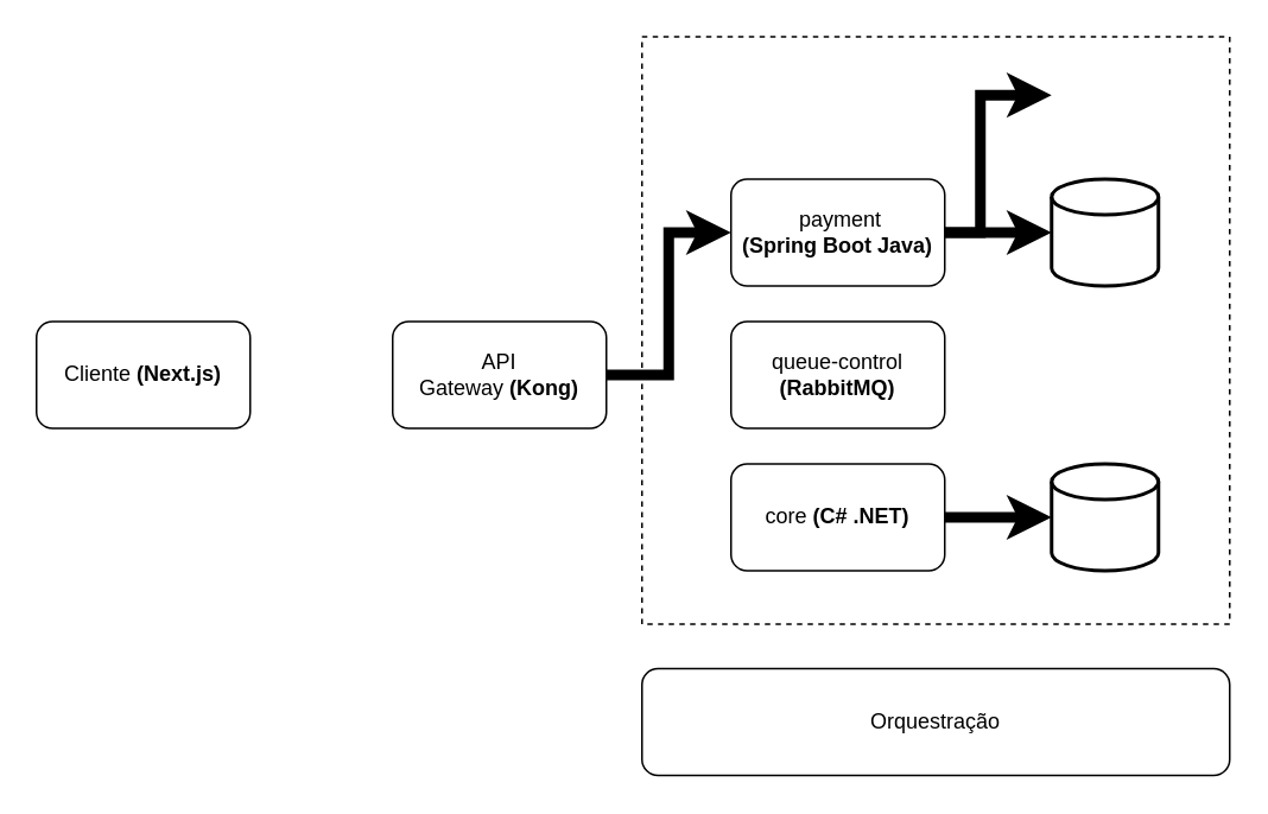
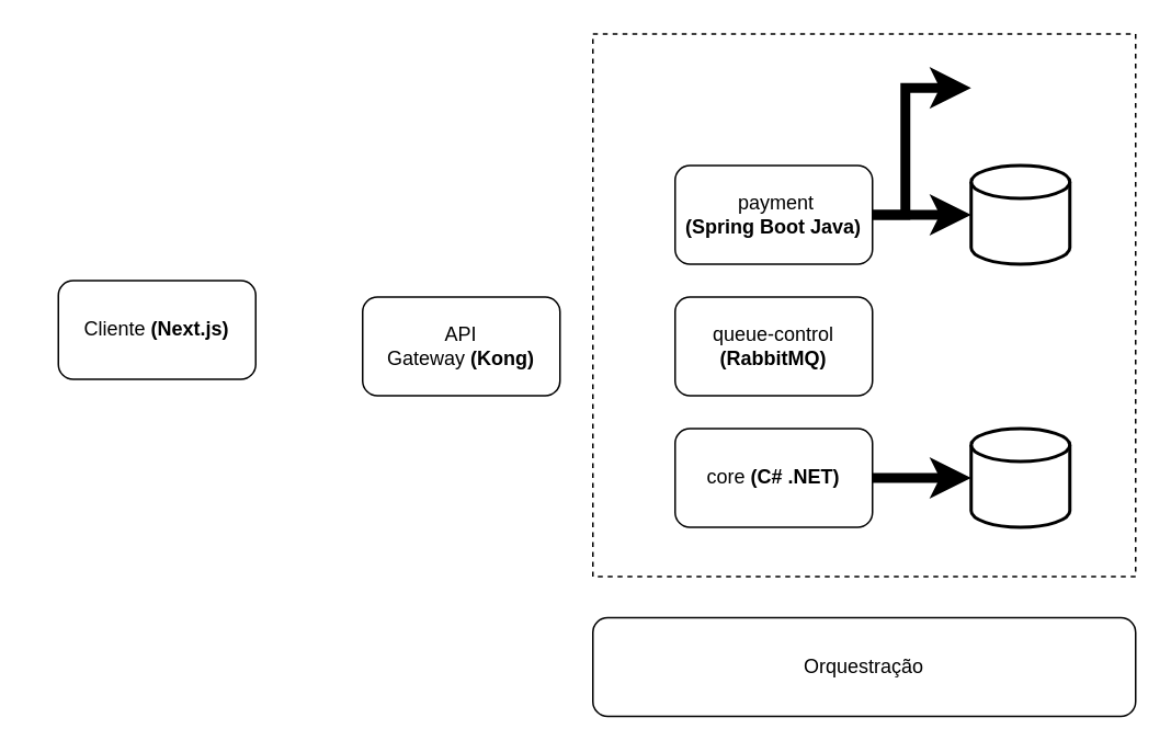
  <mxCell id="0" />
  <mxCell id="1" parent="0" />
  <mxCell id="2" value="" style="shape=image;verticalLabelPosition=bottom;labelBackgroundColor=default;verticalAlign=top;aspect=fixed;imageAspect=0;image=https://seeklogo.com/images/M/microsoft-sql-server-logo-96AF49E2B3-seeklogo.com.png;" vertex="1" parent="1"><mxGeometry x="595.31" y="270" width="49.38" height="40" as="geometry" /></mxCell>
  <mxCell id="3" value="" style="shape=image;verticalLabelPosition=bottom;labelBackgroundColor=default;verticalAlign=top;aspect=fixed;imageAspect=0;image=https://miro.medium.com/v2/resize:fit:512/1*doAg1_fMQKWFoub-6gwUiQ.png;" vertex="1" parent="1"><mxGeometry x="596.13" y="106.13" width="47.75" height="47.75" as="geometry" /></mxCell>
  <mxCell id="4" value="" style="strokeWidth=2;html=1;shape=mxgraph.flowchart.database;whiteSpace=wrap;fillColor=none;strokeColor=default;" vertex="1" parent="1"><mxGeometry x="590" y="100" width="60" height="60" as="geometry" /></mxCell>
- <mxCell id="5" value="Cliente &lt;b&gt;(Next.js)&lt;/b&gt;" style="rounded=1;whiteSpace=wrap;html=1;" vertex="1" parent="1"><mxGeometry x="20" y="180" width="120" height="60" as="geometry" /></mxCell>
- <mxCell id="6" style="edgeStyle=orthogonalEdgeStyle;rounded=0;orthogonalLoop=1;jettySize=auto;html=1;entryX=0;entryY=0.5;entryDx=0;entryDy=0;strokeWidth=6;" edge="1" parent="1" source="7" target="10"><mxGeometry relative="1" as="geometry" /></mxCell>
+ <mxCell id="5" value="Cliente &lt;b&gt;(Next.js)&lt;/b&gt;" style="rounded=1;whiteSpace=wrap;html=1;" vertex="1" parent="1"><mxGeometry x="35" y="170" width="120" height="60" as="geometry" /></mxCell>
  <mxCell id="7" value="API&lt;br&gt;Gateway &lt;b&gt;(Kong)&lt;/b&gt;" style="rounded=1;whiteSpace=wrap;html=1;" vertex="1" parent="1"><mxGeometry x="220" y="180" width="120" height="60" as="geometry" /></mxCell>
  <mxCell id="8" value="" style="rounded=0;whiteSpace=wrap;html=1;fillColor=none;dashed=1;perimeterSpacing=1;" vertex="1" parent="1"><mxGeometry x="360" y="20" width="330" height="330" as="geometry" /></mxCell>
  <mxCell id="9" style="edgeStyle=orthogonalEdgeStyle;rounded=0;orthogonalLoop=1;jettySize=auto;html=1;exitX=1;exitY=0.5;exitDx=0;exitDy=0;entryX=0;entryY=0.5;entryDx=0;entryDy=0;strokeWidth=6;" edge="1" parent="1" source="10" target="17"><mxGeometry relative="1" as="geometry"><Array as="points"><mxPoint x="550" y="130" /><mxPoint x="550" y="53" /></Array></mxGeometry></mxCell>
  <mxCell id="10" value="&amp;nbsp;payment &lt;br&gt;&lt;b&gt;(Spring Boot Java)&lt;/b&gt;" style="rounded=1;whiteSpace=wrap;html=1;" vertex="1" parent="1"><mxGeometry x="410" y="100" width="120" height="60" as="geometry" /></mxCell>
  <mxCell id="11" value="queue-control &lt;b&gt;(RabbitMQ)&lt;/b&gt;" style="rounded=1;whiteSpace=wrap;html=1;" vertex="1" parent="1"><mxGeometry x="410" y="180" width="120" height="60" as="geometry" /></mxCell>
  <mxCell id="12" value="core &lt;b&gt;(C# .NET)&lt;/b&gt;" style="rounded=1;whiteSpace=wrap;html=1;" vertex="1" parent="1"><mxGeometry x="410" y="260" width="120" height="60" as="geometry" /></mxCell>
  <mxCell id="13" value="Orquestração" style="rounded=1;whiteSpace=wrap;html=1;" vertex="1" parent="1"><mxGeometry x="360" y="375" width="330" height="60" as="geometry" /></mxCell>
  <mxCell id="14" value="" style="strokeWidth=2;html=1;shape=mxgraph.flowchart.database;whiteSpace=wrap;fillColor=none;" vertex="1" parent="1"><mxGeometry x="590" y="260" width="60" height="60" as="geometry" /></mxCell>
  <mxCell id="15" style="edgeStyle=orthogonalEdgeStyle;rounded=0;orthogonalLoop=1;jettySize=auto;html=1;entryX=0;entryY=0.5;entryDx=0;entryDy=0;entryPerimeter=0;strokeWidth=6;" edge="1" parent="1" source="10" target="4"><mxGeometry relative="1" as="geometry" /></mxCell>
  <mxCell id="16" style="edgeStyle=orthogonalEdgeStyle;rounded=0;orthogonalLoop=1;jettySize=auto;html=1;exitX=1;exitY=0.5;exitDx=0;exitDy=0;entryX=0;entryY=0.5;entryDx=0;entryDy=0;entryPerimeter=0;strokeWidth=6;" edge="1" parent="1" source="12" target="14"><mxGeometry relative="1" as="geometry" /></mxCell>
  <mxCell id="17" value="" style="shape=image;verticalLabelPosition=bottom;labelBackgroundColor=default;verticalAlign=top;aspect=fixed;imageAspect=0;image=https://upload.wikimedia.org/wikipedia/commons/thumb/b/ba/Stripe_Logo%2C_revised_2016.svg/2560px-Stripe_Logo%2C_revised_2016.svg.png;" vertex="1" parent="1"><mxGeometry x="590" y="30.98" width="91.43" height="43.58" as="geometry" /></mxCell>
